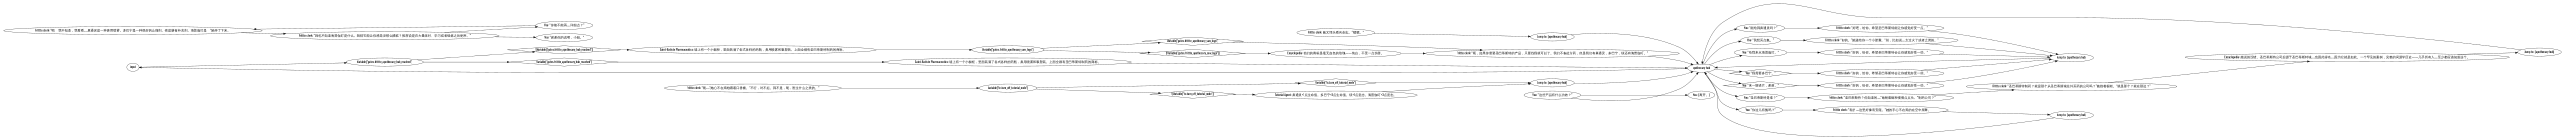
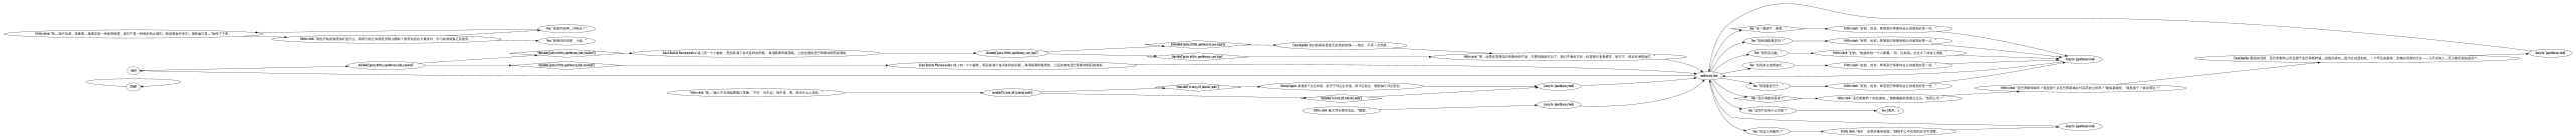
  digraph {
    fontname=Oswald
    rankdir=LR
    node [fontname=Oswald]
    edge [fontname=Oswald]
+   n1 [label=START]
    n2 [label=input]
    n3 [label="Variable[\"gates.frittte_apothecary_hub_reached\"]"]
    n4 [label="Variable[\"gates.frittte_apothecary_hub_reached\"]" shape=diamond]
    n5 [label="!(Variable[\"gates.frittte_apothecary_hub_reached\"])" shape=diamond]
    n6 [label="You: “来一瓶镁片，谢谢。”" shape=diamond]
    n7 [label="Frittte clerk: “好的，给你。希望圣巴蒂斯特会让你感觉好受一些。”"]
    n8 [label="Jump to: [apothecary hub]"]
    n9 [label="You: [离开。]"]
    n10 [label="Frittte clerk: “呃……我不知道，我看看……鼻通灵是一种鼻用喷雾。多巴宁是一种很好的止痛剂。镁是膳食补充剂。海普伽叮是……”她停了下来。"]
    n11 [label="Frittte clerk: “我也不知道海普伽叮是什么。我猜它能让你感觉没那么糟糕？推荐说是在大量派对、学习或者锻炼之后使用。”"]
    n12 [label="You: “你能不能再……详细点？”"]
    n13 [label="You: “谢谢你的说明，小姐。”"]
    n14 [label="Frittte clerk: “呃……”她心不在焉地嚼着口香糖。“不行，对不起。我不是，呃，医生什么之类的。”"]
    n15 [label="Variable[\"tc.turn_off_tutorial_node\"]"]
    n16 [label="Variable[\"tc.turn_off_tutorial_node\"]" shape=diamond]
    n17 [label="!(Variable[\"tc.turn_off_tutorial_node\"])" shape=diamond]
    n18 [label="Encyclopedia: 她说的没错。圣巴蒂斯特公司起源于圣巴蒂斯特城……也因此得名……因为它就是如此。一个罕见的案例，完整的词源学历史——几乎所有人……至少都应该知道这个。"]
    n19 [label="Jump to: [apothecary hub]"]
    n20 [label="apothecary hub"]
    n21 [label="Saint-Batiste Pharmaceutics: 墙上有一个小橱柜，里面装满了各式各样的药瓶，鼻用喷雾和吸塑装。上面全都有圣巴蒂斯特制药的商标。"]
    n22 [label="Saint-Batiste Pharmaceutics: 墙上有一个小橱柜，里面装满了各式各样的药瓶，鼻用喷雾和吸塑装。上面全都有圣巴蒂斯特制药的商标。"]
    n23 [label="Variable[\"gates.frittte_apothecary_saw_logo\"]"]
    n24 [label="Jump to: [apothecary hub]"]
    n25 [label="Tutorial Agent: 鼻通灵+1点生命值。多巴宁+3点生命值。镁+1点意志。海普伽叮+3点意志。"]
    n26 [label="You: “能给我鼻通灵吗？”"]
    n27 [label="Frittte clerk: “好吧，给你。希望圣巴蒂斯特能让你感觉好受一点。”"]
-   n28 [label="You: “圣巴蒂斯特是谁？”"]
+   n28 [label="You: “圣巴蒂斯特是谁？”" shape=diamond]
    n29 [label="Frittte clerk: “圣巴蒂斯特？你知道的……”她朝着橱柜慢慢点点头。“制药公司？”"]
    n30 [label="Frittte clerk: “圣巴蒂斯特制药？就是那个从圣巴蒂斯城往外买药的公司吗？”她指着橱柜。“就是那个？就在那边？”"]
    n31 [label="You: “我想买点氨。”"]
    n32 [label="Frittte clerk: “好的。”她递给你一个小胶囊。“别，比如说……太过火了或者之类的。”"]
    n33 [label="Variable[\"gates.frittte_apothecary_saw_logo\"]" shape=diamond]
    n34 [label="!(Variable[\"gates.frittte_apothecary_saw_logo\"])" shape=diamond]
    n35 [label="Frittte clerk: “呃，如果你需要圣巴蒂斯特的产品，只要找我就可以了。我们不备处方药，但是我们有鼻通灵，多巴宁，镁还有海普伽叮。”"]
    n36 [label="Encyclopedia: 他们的商标是毫无血色的玫瑰——纯白，不受一点伤害。"]
    n37 [label="You: “你这儿有氨吗？”"]
    n38 [label="Frittte clerk: “有的……这里好像有安瓿。”她的手心不在焉的在空中挥舞。"]
    n39 [label="Jump to: [apothecary hub]"]
    n40 [label="You: “给我来点海普伽叮。”"]
    n41 [label="You: “这些产品有什么功效？”"]
-   n42 [label="You: “我需要多巴宁。”" shape=diamond]
+   n42 [label="You: “我需要多巴宁。”"]
    n43 [label="Frittte clerk: “好的，给你。希望圣巴蒂斯特会让你感觉好受一些。”"]
    n44 [label="Jump to: [apothecary hub]"]
    n45 [label="Frittte clerk: “好的，给你。希望圣巴蒂斯特会让你感觉好受一些。”"]
    n46 [label="Frittte clerk: 她又埋头看向杂志。“嗯嗯。”"]
+   n1 -> n1
    n2 -> n3
    n3 -> n4
    n3 -> n5
    n4 -> n21
    n5 -> n22
    n6 -> n7
    n7 -> n8
    n8 -> n20
    n10 -> n11
    n11 -> n12
    n11 -> n13
    n12 -> n10
    n14 -> n15
    n15 -> n16
    n15 -> n17
    n16 -> n24
    n17 -> n25
    n18 -> n19
    n19 -> n20
    n20 -> n2
    n20 -> n6
    n20 -> n26
    n20 -> n28
    n20 -> n31
    n20 -> n37
    n20 -> n40
-   n41 -> n20
+   n20 -> n41
    n20 -> n42
    n21 -> n20
    n22 -> n23
    n23 -> n33
    n23 -> n34
    n24 -> n20
    n25 -> n24
    n26 -> n27
    n27 -> n8
    n28 -> n29
    n29 -> n30
    n30 -> n18
    n31 -> n32
    n32 -> n8
    n33 -> n35
    n34 -> n36
    n35 -> n20
    n36 -> n35
    n37 -> n38
    n38 -> n39
    n39 -> n20
    n40 -> n43
    n41 -> n9
    n42 -> n45
    n43 -> n8
    n44 -> n20
    n45 -> n8
    n46 -> n44
  }
